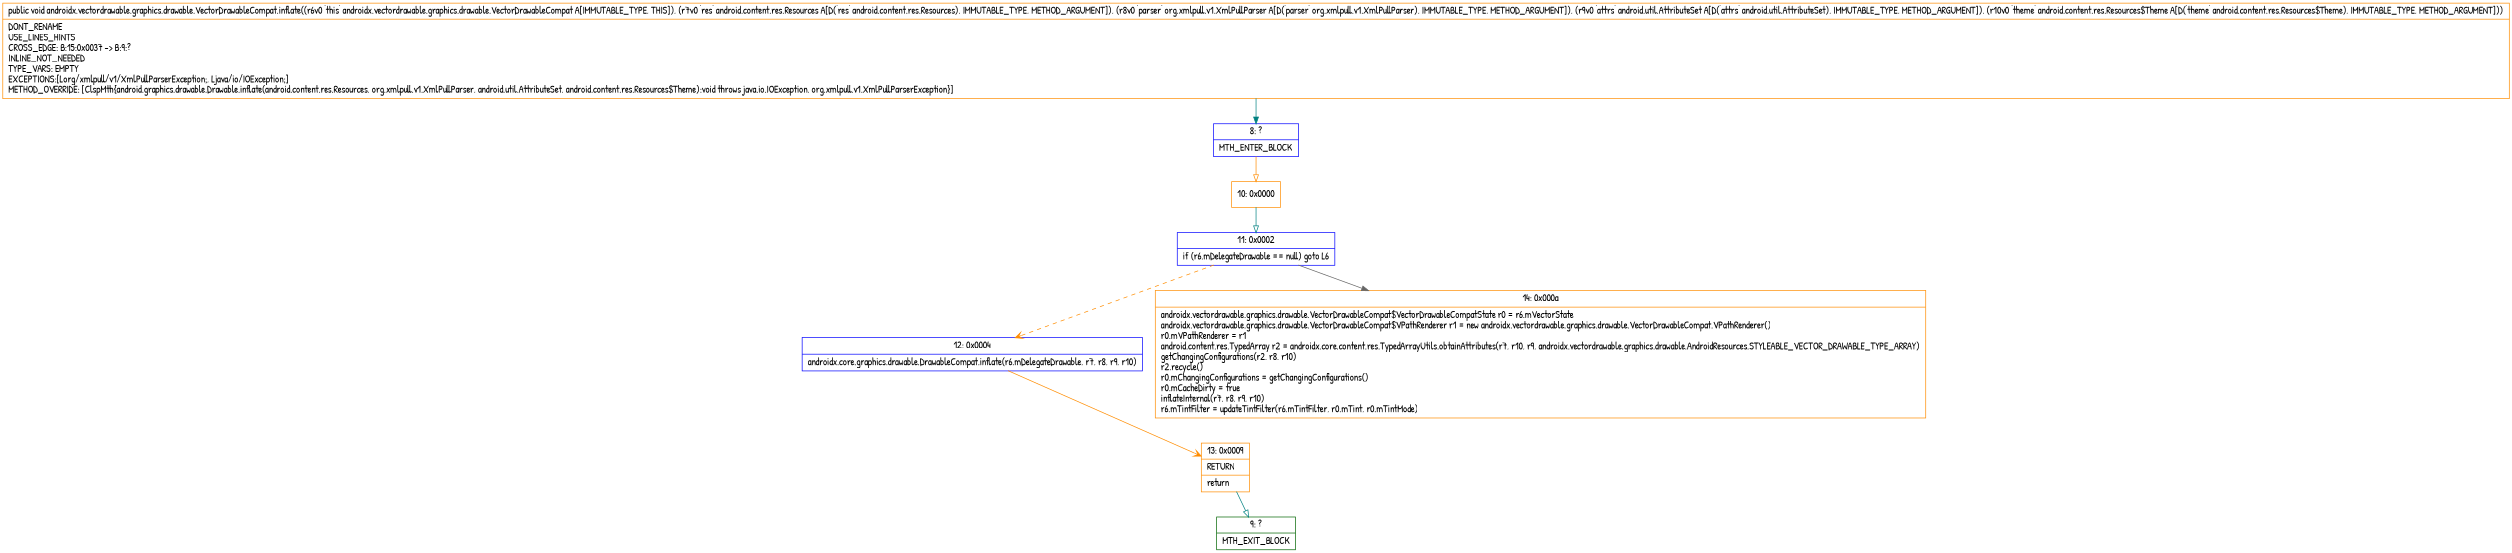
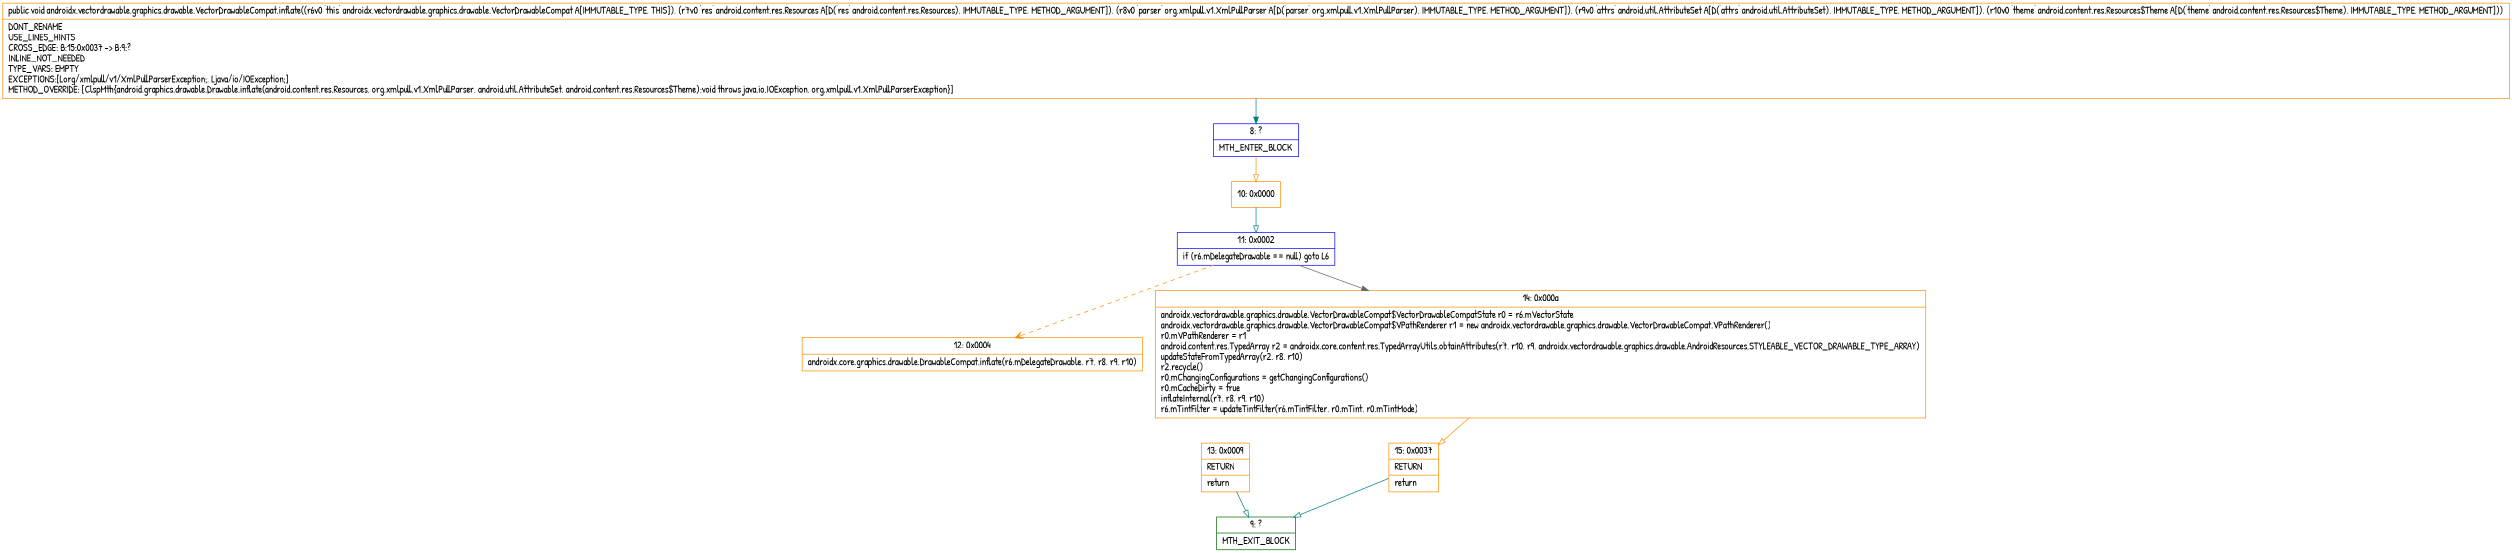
  digraph {
    fontname="Patrick Hand"
    node [color=darkorange fontname="Patrick Hand" shape=record]
    edge [arrowhead=onormal color=darkorange fontname="Patrick Hand"]
    n1 [color=blue label="{8\:\ ?|MTH_ENTER_BLOCK\l}"]
    n2 [label="{10\:\ 0x0000}"]
    n3 [color=blue label="{11\:\ 0x0002|if (r6.mDelegateDrawable == null) goto L6\l}"]
-   n4 [color=blue label="{12\:\ 0x0004|androidx.core.graphics.drawable.DrawableCompat.inflate(r6.mDelegateDrawable, r7, r8, r9, r10)\l}"]
-   n5 [label="{14\:\ 0x000a|androidx.vectordrawable.graphics.drawable.VectorDrawableCompat$VectorDrawableCompatState r0 = r6.mVectorState\landroidx.vectordrawable.graphics.drawable.VectorDrawableCompat$VPathRenderer r1 = new androidx.vectordrawable.graphics.drawable.VectorDrawableCompat.VPathRenderer()\lr0.mVPathRenderer = r1\landroid.content.res.TypedArray r2 = androidx.core.content.res.TypedArrayUtils.obtainAttributes(r7, r10, r9, androidx.vectordrawable.graphics.drawable.AndroidResources.STYLEABLE_VECTOR_DRAWABLE_TYPE_ARRAY)\lgetChangingConfigurations(r2, r8, r10)\lr2.recycle()\lr0.mChangingConfigurations = getChangingConfigurations()\lr0.mCacheDirty = true\linflateInternal(r7, r8, r9, r10)\lr6.mTintFilter = updateTintFilter(r6.mTintFilter, r0.mTint, r0.mTintMode)\l}"]
+   n4 [label="{12\:\ 0x0004|androidx.core.graphics.drawable.DrawableCompat.inflate(r6.mDelegateDrawable, r7, r8, r9, r10)\l}"]
+   n5 [label="{14\:\ 0x000a|androidx.vectordrawable.graphics.drawable.VectorDrawableCompat$VectorDrawableCompatState r0 = r6.mVectorState\landroidx.vectordrawable.graphics.drawable.VectorDrawableCompat$VPathRenderer r1 = new androidx.vectordrawable.graphics.drawable.VectorDrawableCompat.VPathRenderer()\lr0.mVPathRenderer = r1\landroid.content.res.TypedArray r2 = androidx.core.content.res.TypedArrayUtils.obtainAttributes(r7, r10, r9, androidx.vectordrawable.graphics.drawable.AndroidResources.STYLEABLE_VECTOR_DRAWABLE_TYPE_ARRAY)\lupdateStateFromTypedArray(r2, r8, r10)\lr2.recycle()\lr0.mChangingConfigurations = getChangingConfigurations()\lr0.mCacheDirty = true\linflateInternal(r7, r8, r9, r10)\lr6.mTintFilter = updateTintFilter(r6.mTintFilter, r0.mTint, r0.mTintMode)\l}"]
    n6 [label="{13\:\ 0x0009|RETURN\l|return\l}"]
+   n7 [label="{15\:\ 0x0037|RETURN\l|return\l}"]
    n8 [color=darkgreen label="{9\:\ ?|MTH_EXIT_BLOCK\l}"]
    n9 [label="{public void androidx.vectordrawable.graphics.drawable.VectorDrawableCompat.inflate((r6v0 'this' androidx.vectordrawable.graphics.drawable.VectorDrawableCompat A[IMMUTABLE_TYPE, THIS]), (r7v0 'res' android.content.res.Resources A[D('res' android.content.res.Resources), IMMUTABLE_TYPE, METHOD_ARGUMENT]), (r8v0 'parser' org.xmlpull.v1.XmlPullParser A[D('parser' org.xmlpull.v1.XmlPullParser), IMMUTABLE_TYPE, METHOD_ARGUMENT]), (r9v0 'attrs' android.util.AttributeSet A[D('attrs' android.util.AttributeSet), IMMUTABLE_TYPE, METHOD_ARGUMENT]), (r10v0 'theme' android.content.res.Resources$Theme A[D('theme' android.content.res.Resources$Theme), IMMUTABLE_TYPE, METHOD_ARGUMENT]))  | DONT_RENAME\lUSE_LINES_HINTS\lCROSS_EDGE: B:15:0x0037 \-\> B:9:?\lINLINE_NOT_NEEDED\lTYPE_VARS: EMPTY\lEXCEPTIONS:[Lorg\/xmlpull\/v1\/XmlPullParserException;, Ljava\/io\/IOException;]\lMETHOD_OVERRIDE: [ClspMth\{android.graphics.drawable.Drawable.inflate(android.content.res.Resources, org.xmlpull.v1.XmlPullParser, android.util.AttributeSet, android.content.res.Resources$Theme):void throws java.io.IOException, org.xmlpull.v1.XmlPullParserException\}]\l}"]
    n1 -> n2
    n2 -> n3 [color=teal]
    n3 -> n4 [arrowhead=vee style=dashed]
    n3 -> n5 [arrowhead=normal color=gray40]
-   n4 -> n6 [arrowhead=vee]
+   n5 -> n7
    n6 -> n8 [color=teal]
+   n7 -> n8 [color=teal]
    n9 -> n1 [arrowhead=normal color=teal]
  }
